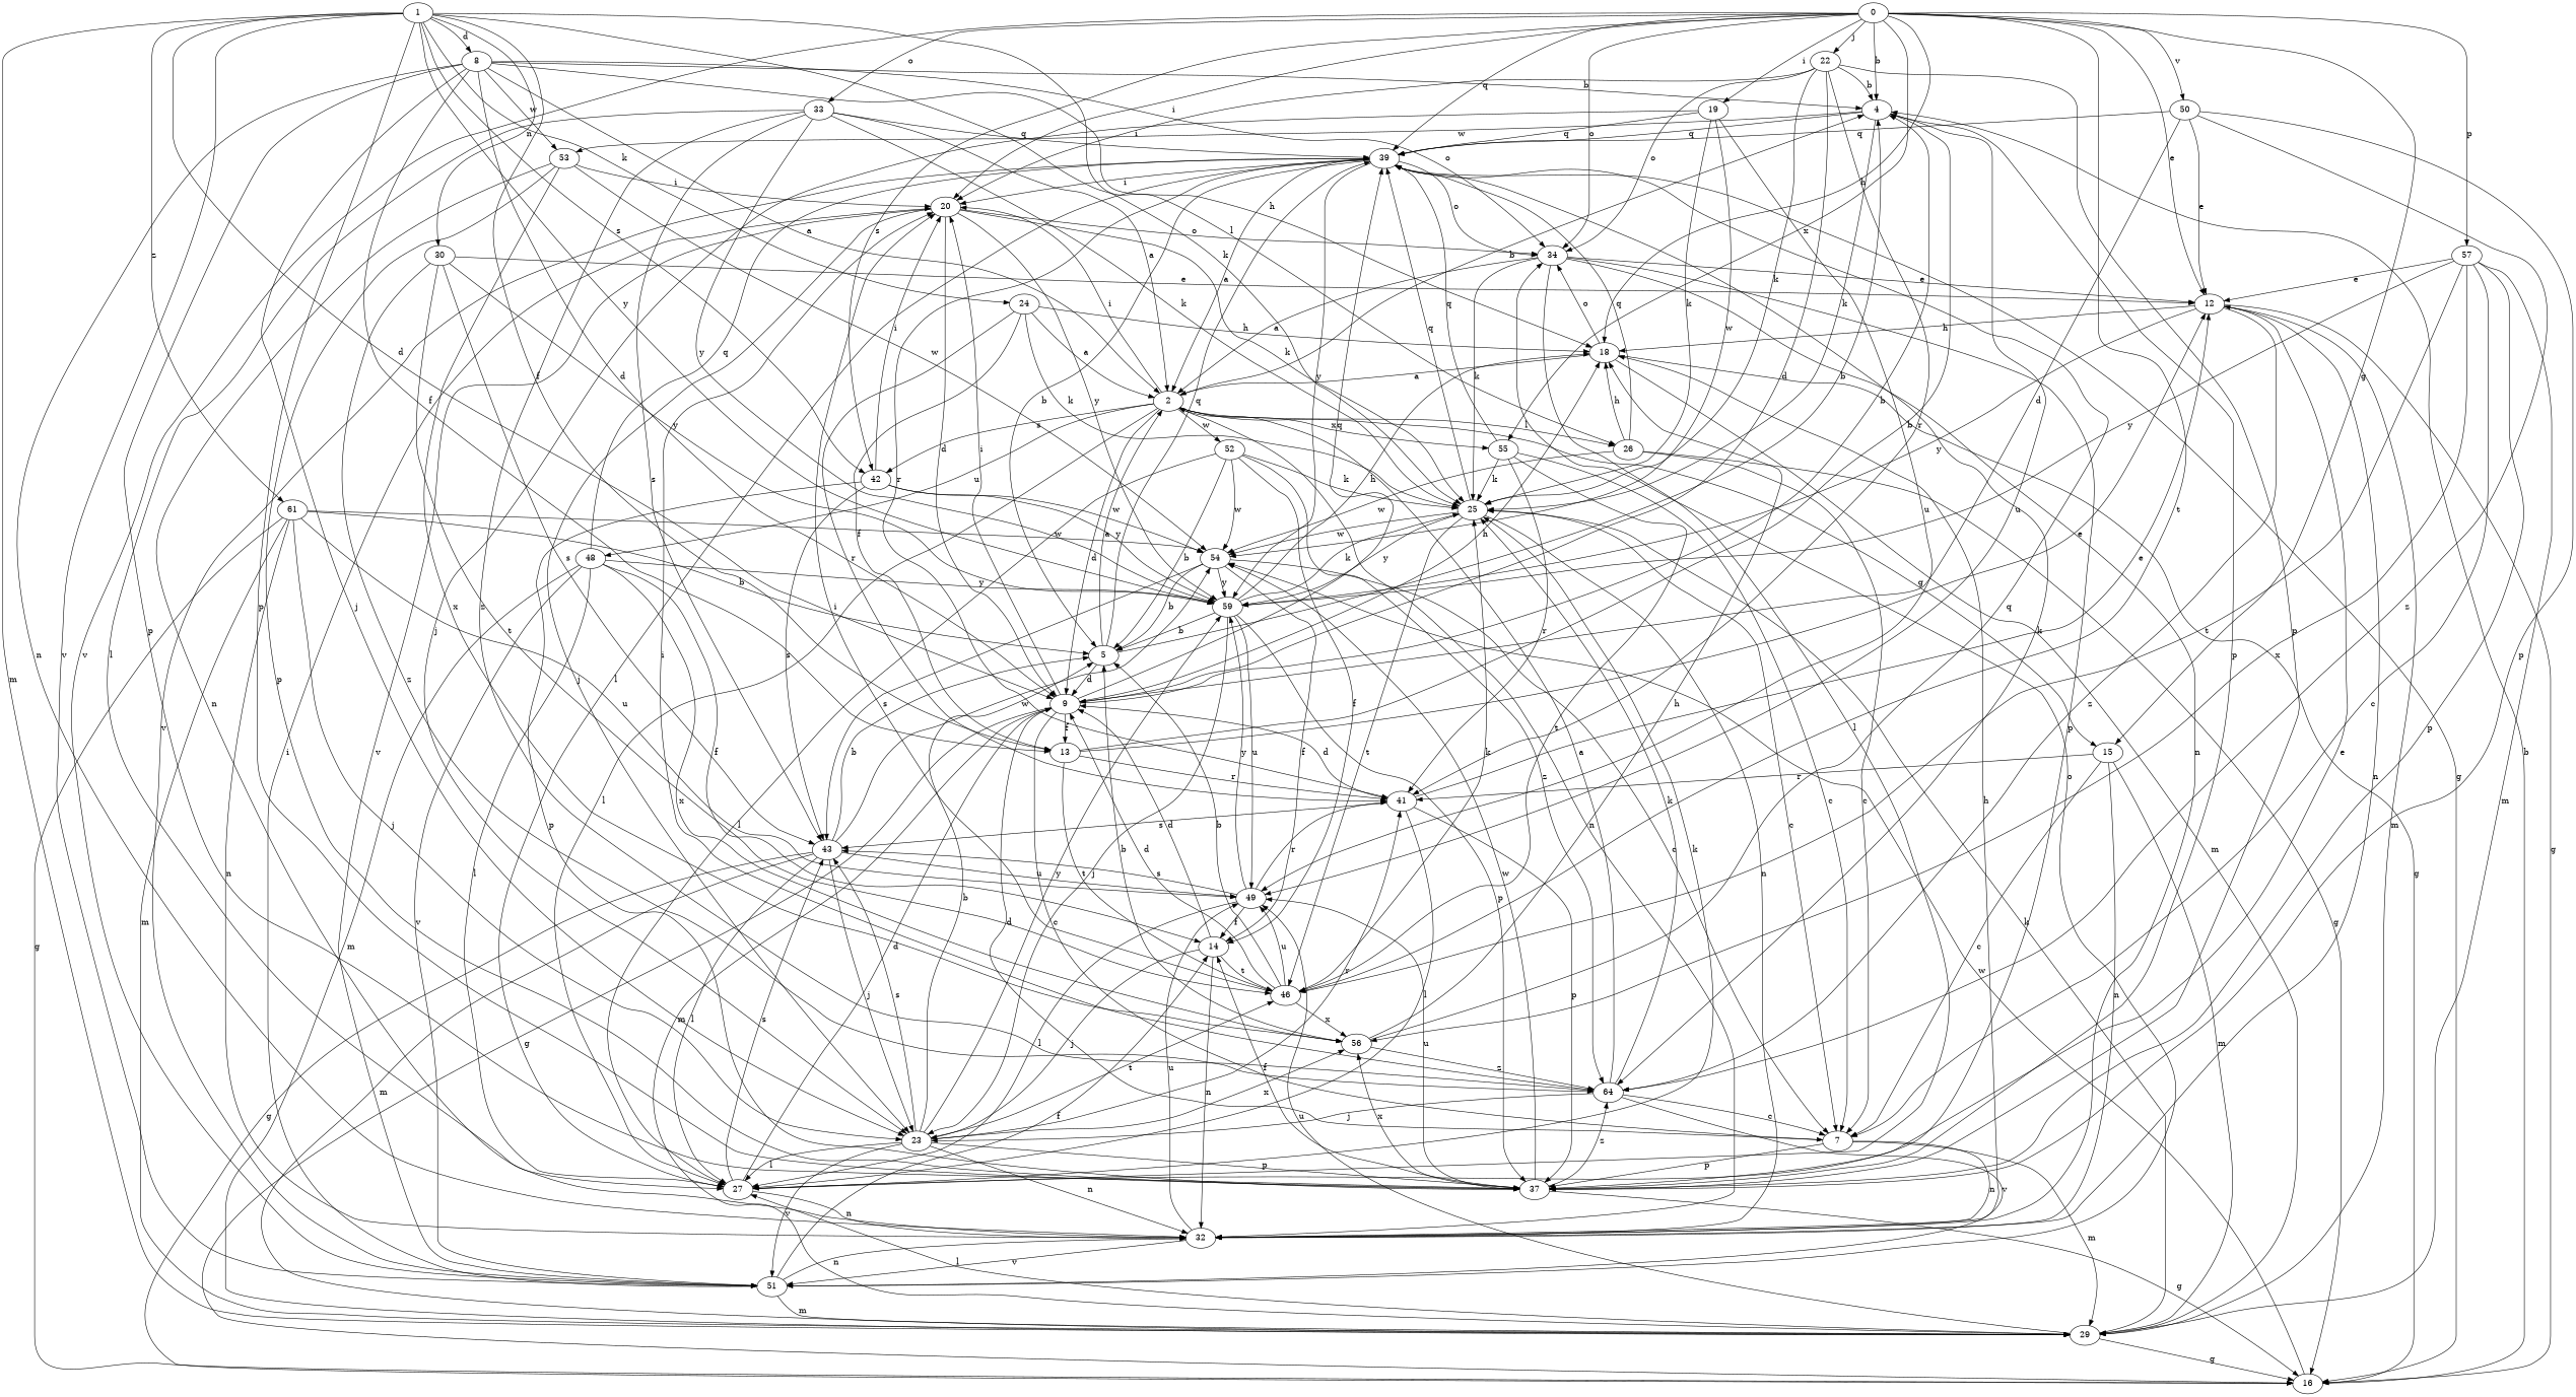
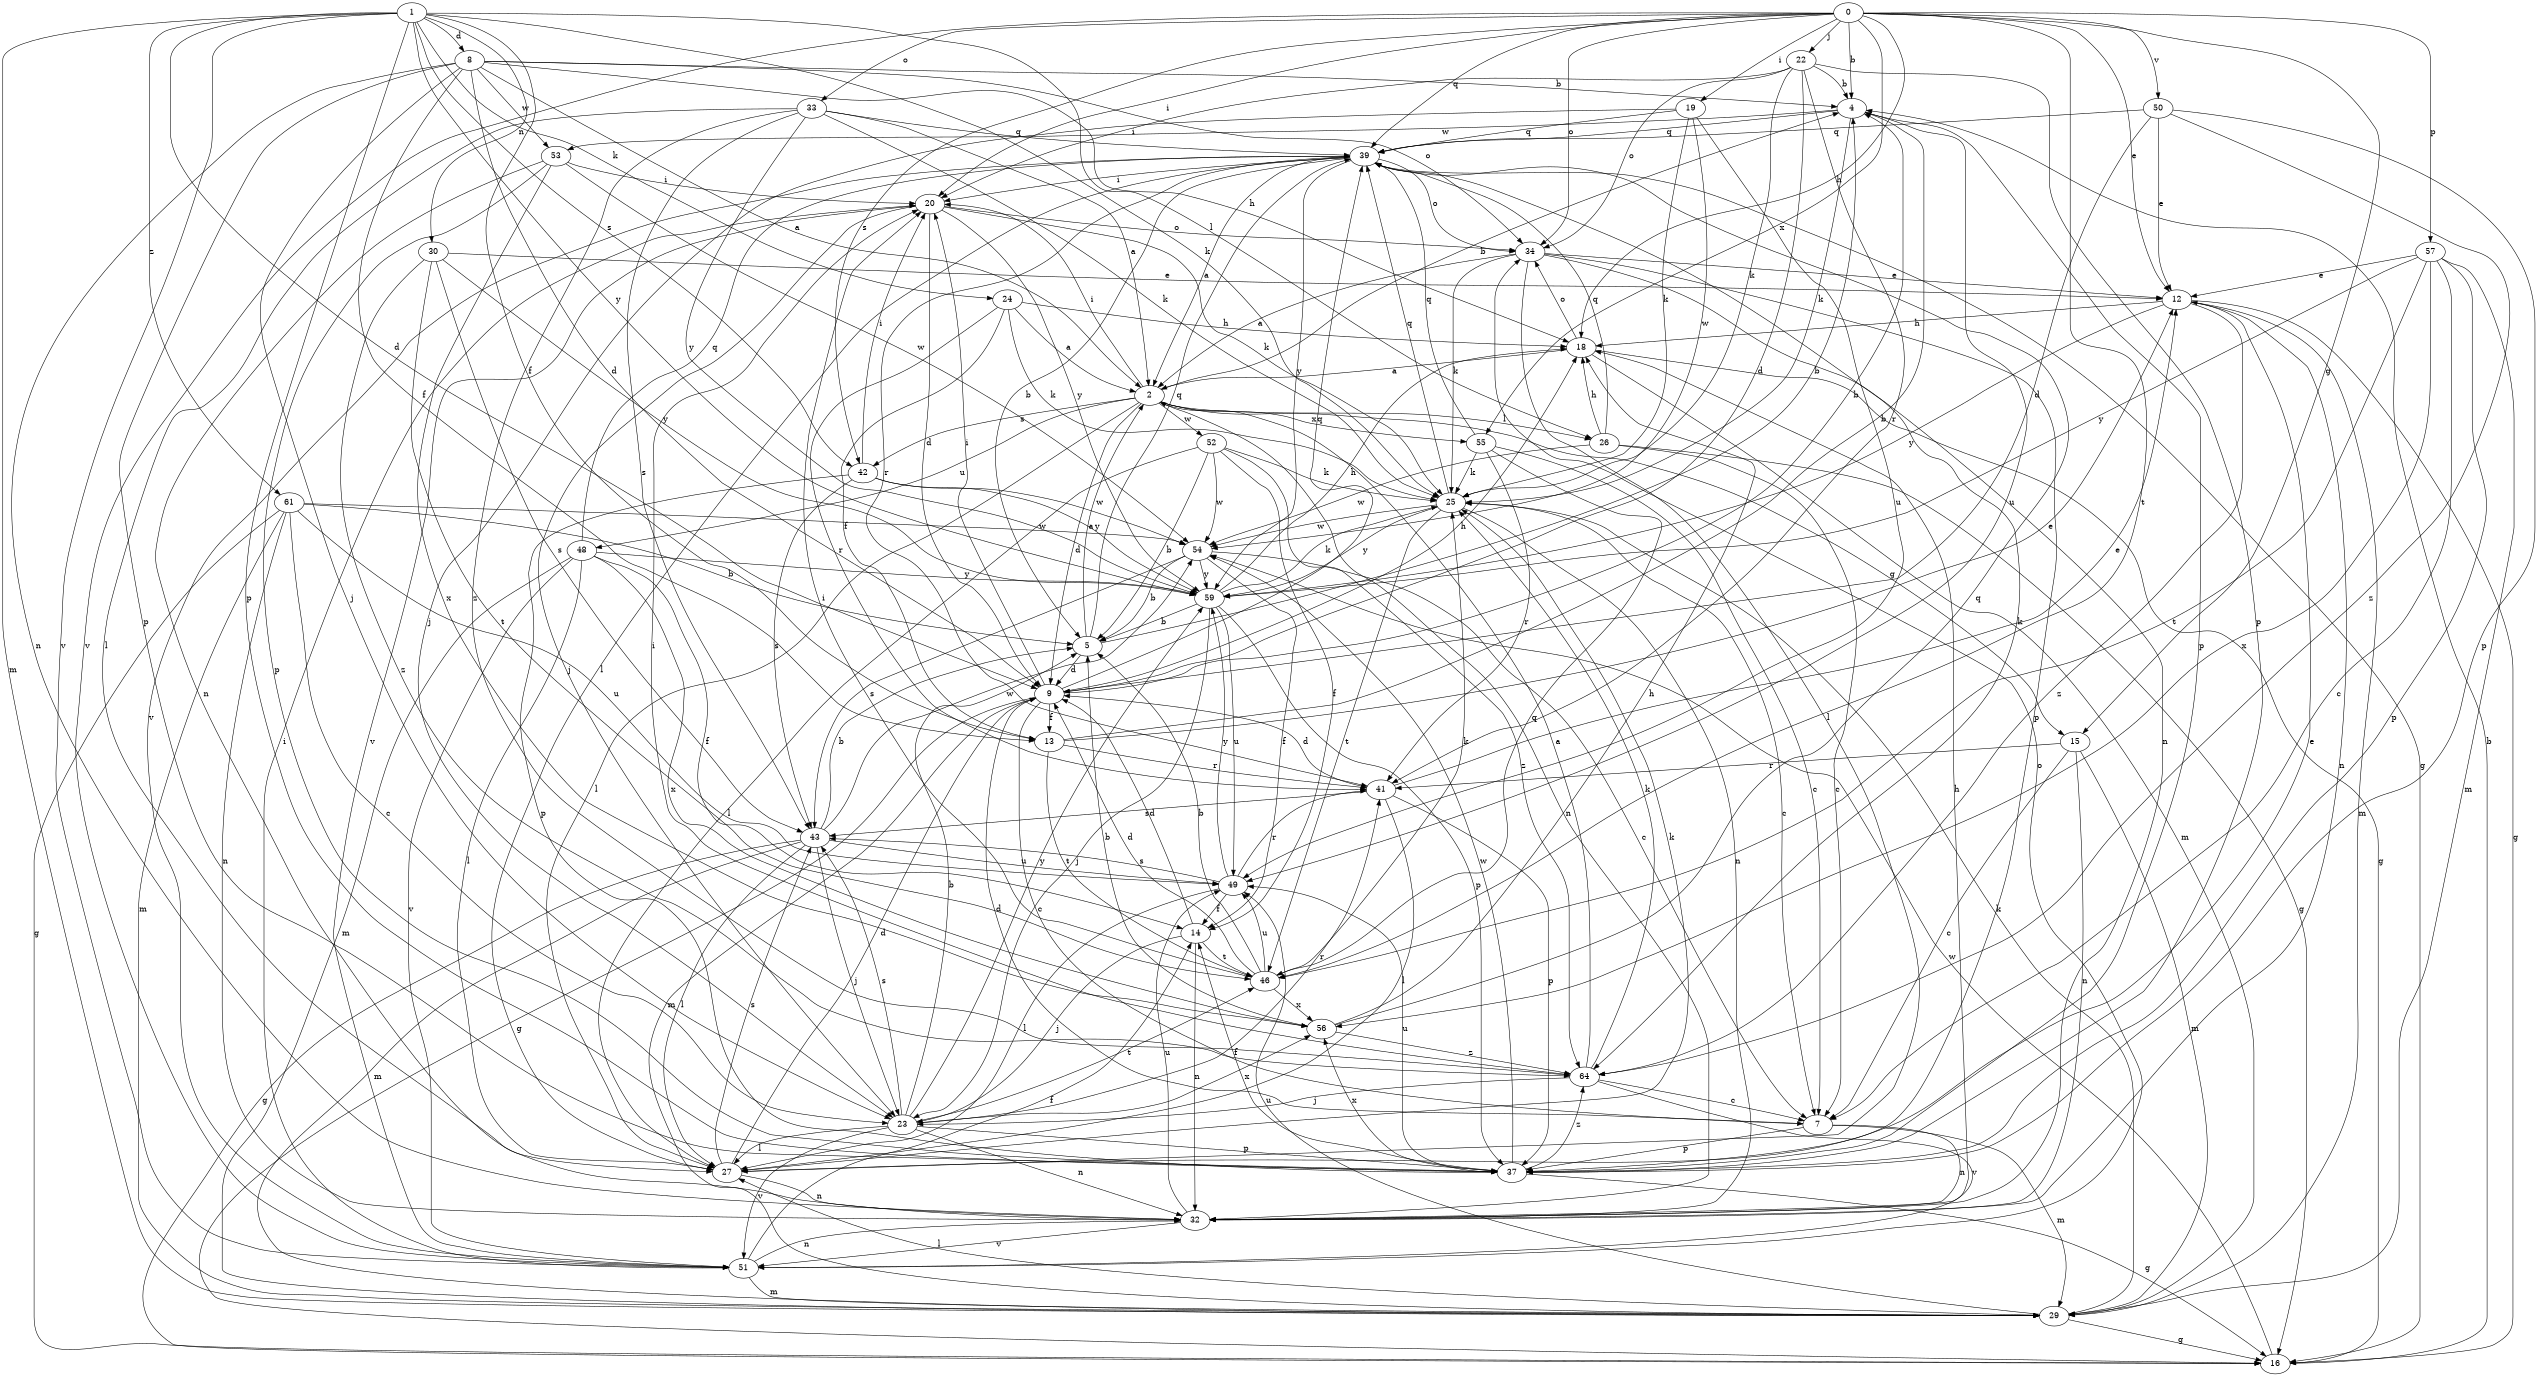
  strict digraph {
    0
    4
    12
    15
    18
    19
    20
    22
    33
    34
    39
    42
    46
    50
    51
    55
    57
    25
    37
    49
    53
    29
    59
    32
    16
    64
    7
    41
    2
    23
    54
    9
    27
    43
    5
    56
    14
    1
    8
    13
    24
    26
    30
    61
    48
    52
    0 -> 4 [label=b]
    0 -> 12 [label=e]
    0 -> 15 [label=g]
    0 -> 18 [label=h]
    0 -> 19 [label=i]
    0 -> 20 [label=i]
    0 -> 22 [label=j]
    0 -> 33 [label=o]
    0 -> 34 [label=o]
    0 -> 39 [label=q]
    0 -> 42 [label=s]
    0 -> 46 [label=t]
    0 -> 50 [label=v]
    0 -> 51 [label=v]
    0 -> 55 [label=x]
    0 -> 57 [label=p]
    4 -> 39 [label=q]
    4 -> 25 [label=k]
    4 -> 37 [label=p]
    4 -> 49 [label=u]
    4 -> 53 [label=w]
    12 -> 18 [label=h]
    12 -> 29 [label=m]
    12 -> 59 [label=y]
    12 -> 32 [label=n]
    12 -> 16 [label=g]
    12 -> 64 [label=z]
    15 -> 29 [label=m]
    15 -> 32 [label=n]
    15 -> 7 [label=c]
    15 -> 41 [label=r]
    18 -> 34 [label=o]
    18 -> 29 [label=m]
    18 -> 16 [label=g]
    18 -> 2 [label=a]
    19 -> 39 [label=q]
    19 -> 25 [label=k]
    19 -> 49 [label=u]
    19 -> 23 [label=j]
    19 -> 54 [label=w]
    20 -> 34 [label=o]
    20 -> 51 [label=v]
    20 -> 25 [label=k]
    20 -> 59 [label=y]
    20 -> 23 [label=j]
    20 -> 9 [label=d]
    22 -> 4 [label=b]
    22 -> 20 [label=i]
    22 -> 34 [label=o]
    22 -> 25 [label=k]
    22 -> 37 [label=p]
    22 -> 41 [label=r]
    22 -> 9 [label=d]
    33 -> 39 [label=q]
    33 -> 25 [label=k]
    33 -> 59 [label=y]
    33 -> 64 [label=z]
    33 -> 2 [label=a]
    33 -> 27 [label=l]
    33 -> 43 [label=s]
    34 -> 12 [label=e]
    34 -> 25 [label=k]
    34 -> 37 [label=p]
    34 -> 32 [label=n]
    34 -> 2 [label=a]
    34 -> 27 [label=l]
    39 -> 20 [label=i]
    39 -> 34 [label=o]
    39 -> 51 [label=v]
    39 -> 59 [label=y]
    39 -> 16 [label=g]
    39 -> 64 [label=k]
    39 -> 41 [label=r]
    39 -> 2 [label=a]
    39 -> 27 [label=l]
    39 -> 5 [label=b]
    42 -> 20 [label=i]
    42 -> 37 [label=p]
    42 -> 59 [label=y]
    42 -> 54 [label=w]
    42 -> 43 [label=s]
    46 -> 20 [label=i]
    46 -> 25 [label=k]
    46 -> 49 [label=u]
    46 -> 9 [label=d]
    46 -> 5 [label=b]
    46 -> 56 [label=x]
    50 -> 12 [label=e]
    50 -> 39 [label=q]
    50 -> 37 [label=p]
    50 -> 64 [label=z]
    50 -> 9 [label=d]
    51 -> 20 [label=i]
    51 -> 34 [label=o]
    51 -> 29 [label=m]
    51 -> 32 [label=n]
    51 -> 14 [label=f]
    55 -> 39 [label=q]
-   55 -> 46 [label=t]
+   55 -> 46 [label=q]
    55 -> 25 [label=k]
    55 -> 7 [label=c]
    55 -> 41 [label=r]
    57 -> 12 [label=e]
    57 -> 46 [label=t]
    57 -> 37 [label=p]
    57 -> 29 [label=m]
    57 -> 59 [label=y]
    57 -> 7 [label=c]
    57 -> 56 [label=x]
    25 -> 39 [label=q]
    25 -> 46 [label=t]
    25 -> 59 [label=y]
    25 -> 32 [label=n]
    25 -> 7 [label=c]
    25 -> 54 [label=w]
    37 -> 49 [label=u]
    37 -> 16 [label=g]
    37 -> 64 [label=z]
    37 -> 54 [label=w]
    37 -> 56 [label=x]
    37 -> 14 [label=f]
    49 -> 59 [label=y]
    49 -> 41 [label=r]
    49 -> 27 [label=l]
    49 -> 43 [label=s]
    49 -> 14 [label=f]
    53 -> 20 [label=i]
    53 -> 37 [label=p]
    53 -> 32 [label=n]
    53 -> 54 [label=w]
    53 -> 56 [label=x]
    29 -> 25 [label=k]
    29 -> 49 [label=u]
    29 -> 16 [label=g]
    29 -> 27 [label=l]
    59 -> 18 [label=h]
    59 -> 25 [label=k]
    59 -> 37 [label=p]
    59 -> 49 [label=u]
    59 -> 23 [label=j]
    59 -> 5 [label=b]
    32 -> 18 [label=h]
    32 -> 51 [label=v]
    32 -> 49 [label=u]
    16 -> 4 [label=b]
    16 -> 54 [label=w]
    64 -> 20 [label=i]
    64 -> 51 [label=v]
    64 -> 25 [label=k]
    64 -> 7 [label=c]
    64 -> 2 [label=a]
    64 -> 23 [label=j]
    7 -> 37 [label=p]
    7 -> 29 [label=m]
    7 -> 32 [label=n]
    7 -> 9 [label=d]
    41 -> 12 [label=e]
    41 -> 37 [label=p]
    41 -> 9 [label=d]
    41 -> 27 [label=l]
    41 -> 43 [label=s]
    2 -> 4 [label=b]
    2 -> 15 [label=g]
    2 -> 20 [label=i]
    2 -> 42 [label=s]
    2 -> 55 [label=x]
    2 -> 32 [label=n]
    2 -> 9 [label=d]
    2 -> 27 [label=l]
    2 -> 26 [label=l]
    2 -> 48 [label=u]
    2 -> 52 [label=w]
    23 -> 46 [label=t]
    23 -> 51 [label=v]
    23 -> 37 [label=p]
    23 -> 59 [label=y]
    23 -> 32 [label=n]
    23 -> 41 [label=r]
    23 -> 27 [label=l]
    23 -> 43 [label=s]
    23 -> 5 [label=b]
    23 -> 56 [label=x]
    54 -> 59 [label=y]
    54 -> 7 [label=c]
    54 -> 43 [label=s]
    54 -> 5 [label=b]
    54 -> 14 [label=f]
    9 -> 4 [label=b]
    9 -> 18 [label=h]
    9 -> 20 [label=i]
    9 -> 39 [label=q]
    9 -> 29 [label=m]
    9 -> 16 [label=g]
    9 -> 7 [label=c]
    9 -> 13 [label=f]
    27 -> 12 [label=e]
    27 -> 25 [label=k]
    27 -> 32 [label=n]
    27 -> 9 [label=d]
    27 -> 43 [label=s]
    43 -> 49 [label=u]
    43 -> 29 [label=m]
    43 -> 16 [label=g]
    43 -> 23 [label=j]
    43 -> 54 [label=w]
    43 -> 27 [label=l]
    43 -> 5 [label=b]
    5 -> 4 [label=b]
    5 -> 39 [label=q]
    5 -> 2 [label=a]
    5 -> 9 [label=d]
    56 -> 18 [label=h]
    56 -> 39 [label=q]
    56 -> 64 [label=z]
    56 -> 5 [label=b]
    14 -> 46 [label=t]
    14 -> 32 [label=n]
    14 -> 23 [label=j]
    14 -> 9 [label=d]
    1 -> 42 [label=s]
    1 -> 51 [label=v]
    1 -> 25 [label=k]
    1 -> 37 [label=p]
    1 -> 29 [label=m]
    1 -> 59 [label=y]
    1 -> 9 [label=d]
    1 -> 8 [label=d]
    1 -> 13 [label=f]
    1 -> 24 [label=k]
    1 -> 26 [label=l]
    1 -> 30 [label=n]
    1 -> 61 [label=z]
    8 -> 4 [label=b]
    8 -> 18 [label=h]
    8 -> 34 [label=o]
    8 -> 37 [label=p]
    8 -> 53 [label=w]
    8 -> 32 [label=n]
    8 -> 2 [label=a]
    8 -> 23 [label=j]
    8 -> 9 [label=d]
    8 -> 13 [label=f]
    13 -> 4 [label=b]
    13 -> 12 [label=e]
    13 -> 46 [label=t]
    13 -> 41 [label=r]
    24 -> 18 [label=h]
    24 -> 25 [label=k]
    24 -> 41 [label=r]
    24 -> 2 [label=a]
    24 -> 13 [label=f]
    26 -> 18 [label=h]
    26 -> 39 [label=q]
    26 -> 16 [label=g]
    26 -> 7 [label=c]
    26 -> 54 [label=w]
    30 -> 12 [label=e]
    30 -> 46 [label=t]
    30 -> 59 [label=y]
    30 -> 64 [label=z]
    30 -> 43 [label=s]
    61 -> 49 [label=u]
    61 -> 29 [label=m]
    61 -> 32 [label=n]
    61 -> 16 [label=g]
-   61 -> 23 [label=j]
+   61 -> 23 [label=c]
    61 -> 54 [label=w]
    61 -> 5 [label=b]
    48 -> 39 [label=q]
    48 -> 51 [label=v]
    48 -> 29 [label=m]
    48 -> 59 [label=y]
    48 -> 27 [label=l]
    48 -> 56 [label=x]
    48 -> 14 [label=f]
    52 -> 25 [label=k]
    52 -> 64 [label=z]
    52 -> 54 [label=w]
    52 -> 27 [label=l]
    52 -> 5 [label=b]
    52 -> 14 [label=f]
  }
